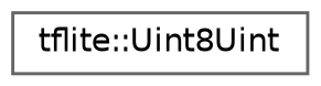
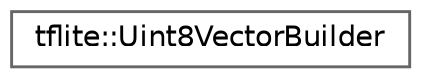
  digraph {
    rankdir=LR
-   n1 [color=grey40 fillcolor=white fontname=Helvetica fontsize=10 height=0.2 label="tflite::Uint8Uint" shape=box style=filled width=0.4]
+   n1 [color=grey40 fillcolor=white fontname=Helvetica fontsize=10 height=0.2 label="tflite::Uint8VectorBuilder" shape=box style=filled width=0.4]
  }
